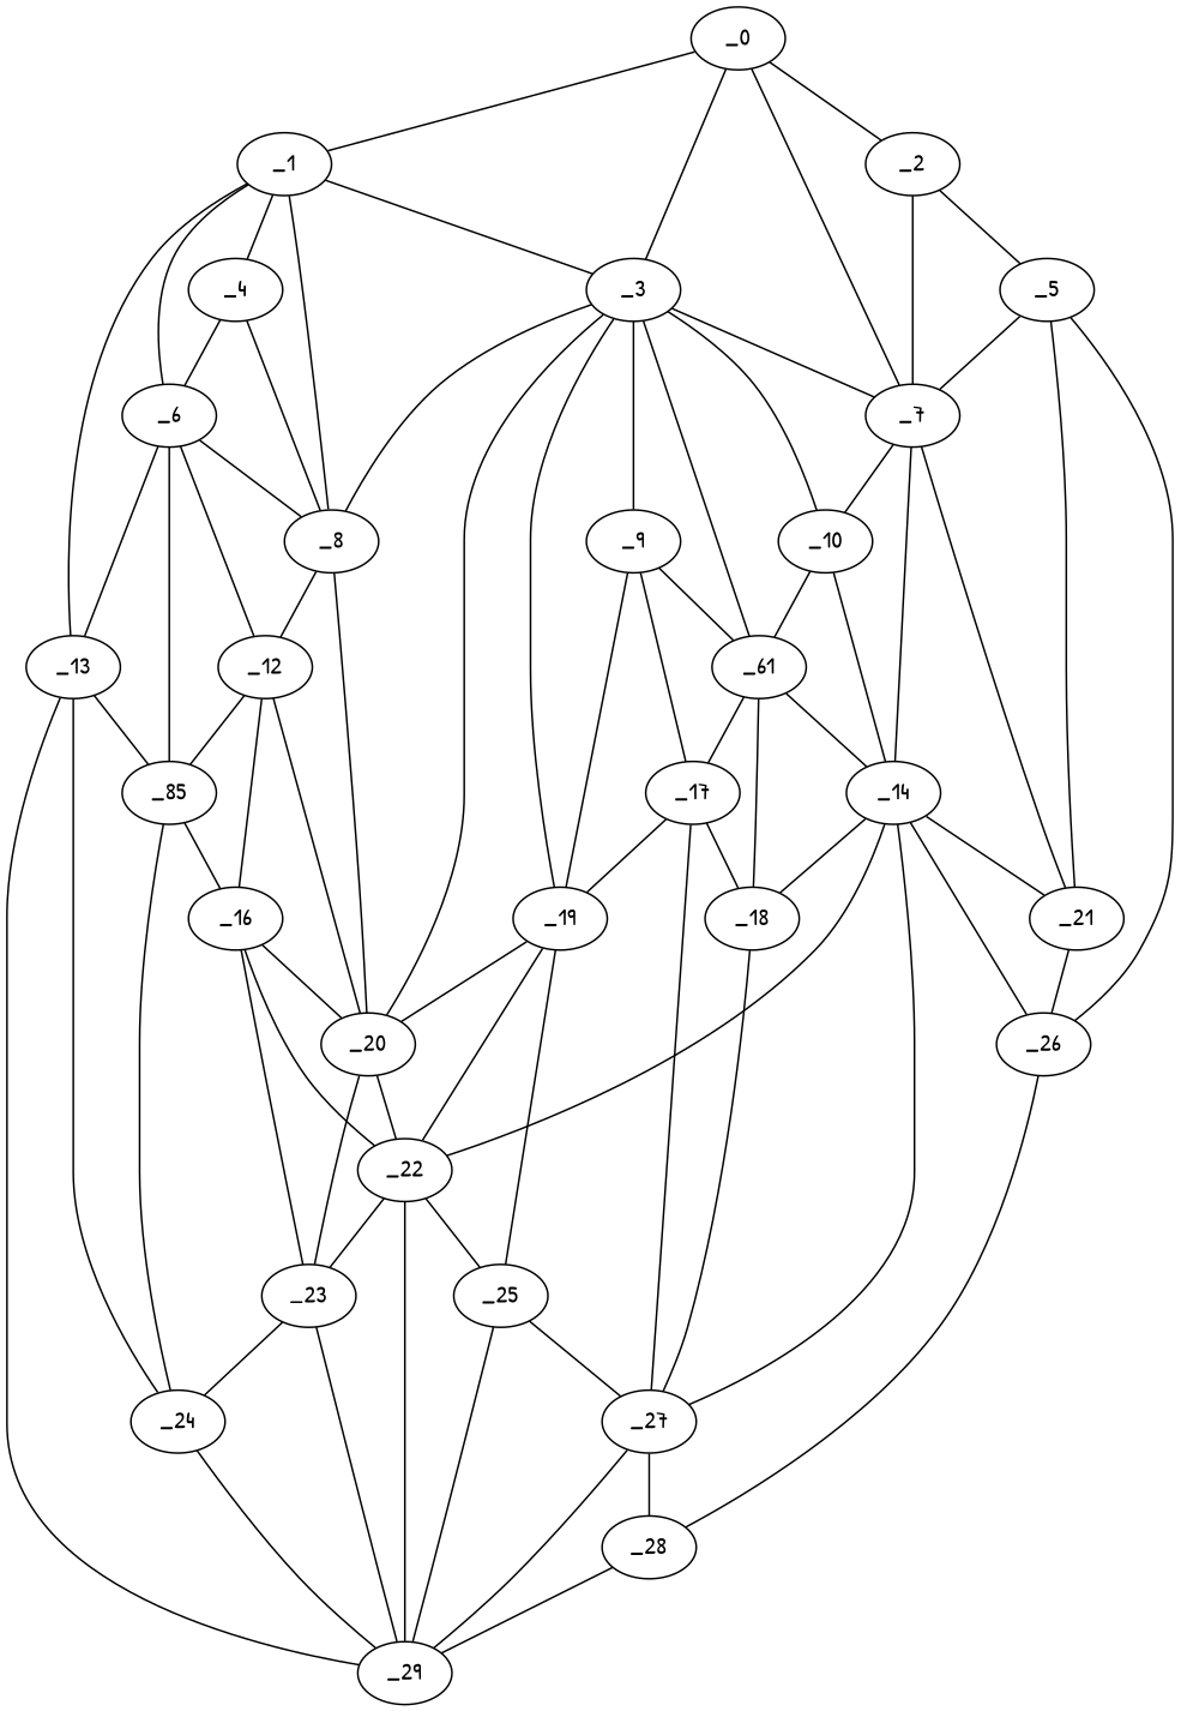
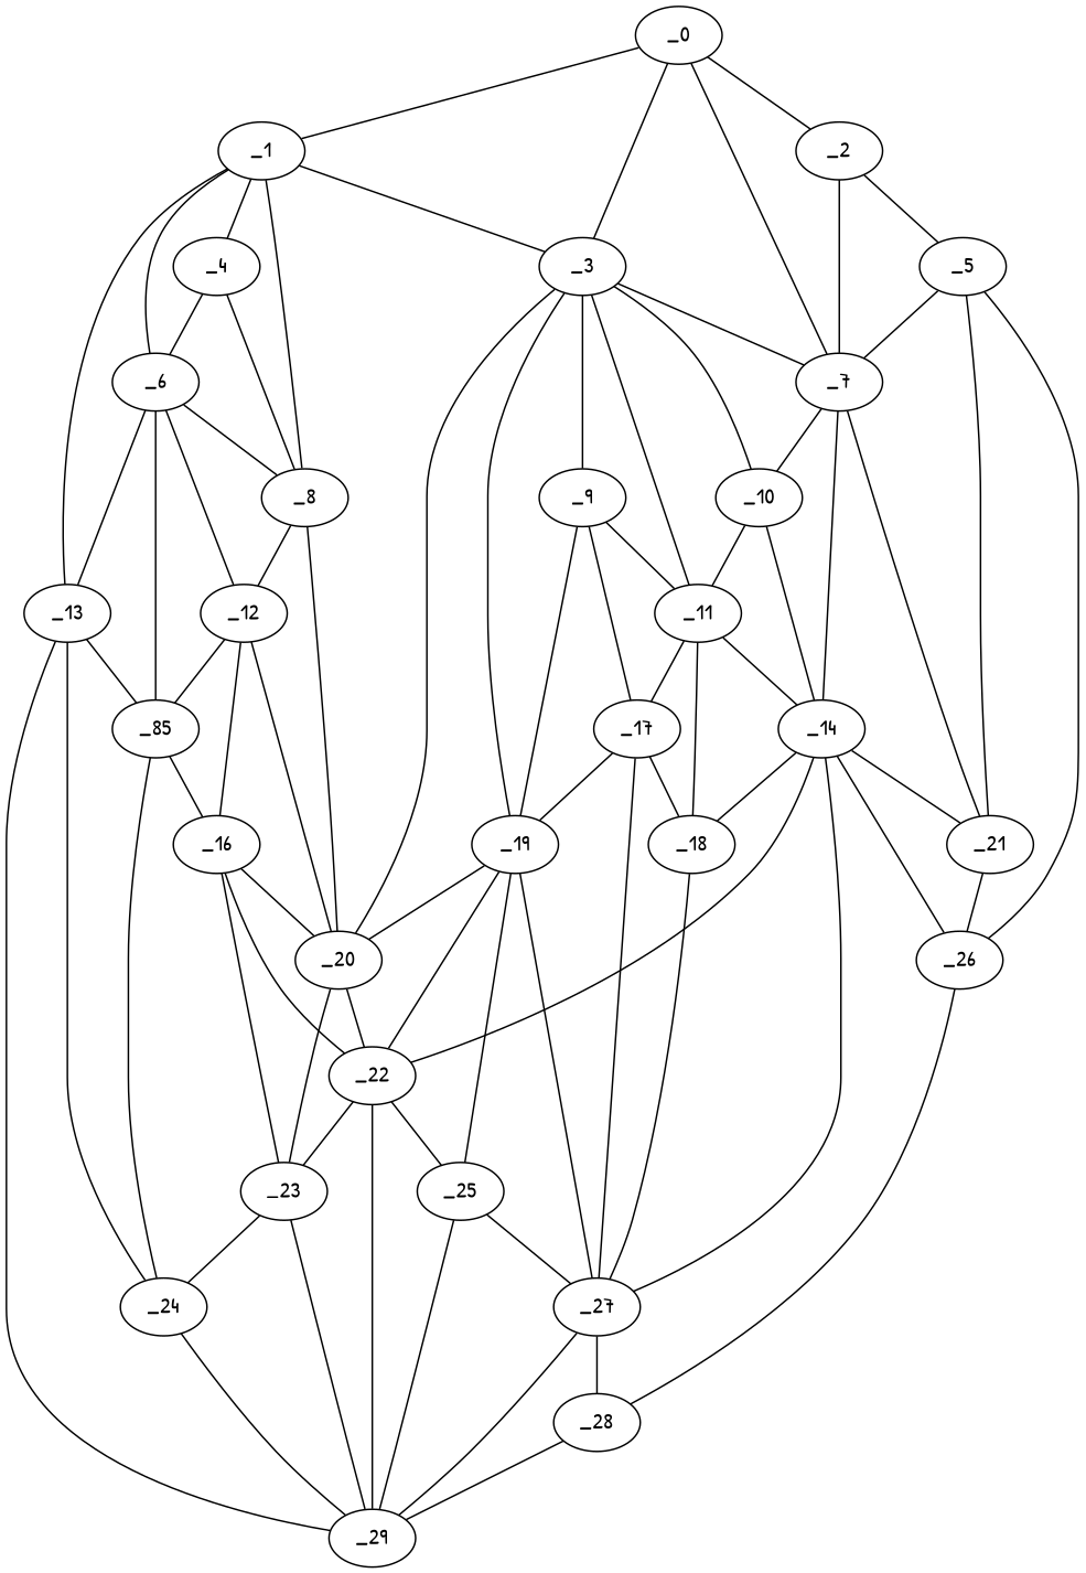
  graph {
    fontname="Patrick Hand"
    node [fontname="Patrick Hand" x=81 y=51]
    edge [fontname="Patrick Hand" valence=2]
    _0 [x=37 y=8]
    _1 [x=49 y=95]
    _2 [x=51 y=3]
    _3 [x=61]
    _7 [x=66 y=22]
    _4 [x=62 y=98]
    _6 [x=65 y=102]
    _8 [x=66 y=93]
    _13 [x=77 y=123]
    _5 [x=64 y=5]
    _9 [x=69]
    _10 [x=70 y=28]
-   _11 [x=70 y=45 label=_61]
+   _11 [x=70 y=45]
    _19 [y=61]
    _20 [y=81]
    _21 [x=82 y=11]
    _14 [x=78 y=29]
    _12 [x=74 y=93]
    n19 [label=_85 x=78 y=101]
    _24 [x=88 y=99]
    _29 [x=97 y=102]
    _26 [x=93 y=13]
    _17 [x=80 y=50]
    _18 [y=46]
    _27 [x=96 y=36]
    _22 [x=87 y=76]
    _25 [x=89 y=70]
    _23 [x=88 y=94]
    _16 [x=79 y=96]
    _28 [x=97 y=24]
    _0 -- _1 [valence=1]
    _0 -- _2 [valence=1]
    _0 -- _3
    _0 -- _7
    _1 -- _3
    _1 -- _4 [valence=1]
    _1 -- _6 [valence=1]
    _1 -- _8
    _1 -- _13 [valence=1]
    _2 -- _7
    _2 -- _5 [valence=1]
    _3 -- _7
-   _3 -- _8
    _3 -- _9
    _3 -- _10
    _3 -- _11
    _3 -- _19 [valence=1]
    _3 -- _20
    _7 -- _10 [valence=1]
    _7 -- _21
    _7 -- _14
    _4 -- _6
    _4 -- _8
    _6 -- _8
    _6 -- _13
    _6 -- _12
    _6 -- n19 [valence=1]
    _8 -- _20
    _8 -- _12
    _13 -- n19
    _13 -- _24
    _13 -- _29 [valence=1]
    _5 -- _7
    _5 -- _21
    _5 -- _26 [valence=1]
    _9 -- _11 [valence=1]
    _9 -- _19 [valence=1]
    _9 -- _17
    _10 -- _11
    _10 -- _14 [valence=1]
    _11 -- _14
    _11 -- _17
    _11 -- _18 [valence=1]
    _19 -- _20
+   _19 -- _27
    _19 -- _22
    _19 -- _25
    _20 -- _22
    _20 -- _23
    _21 -- _26
    _14 -- _21
    _14 -- _26
    _14 -- _18
    _14 -- _27
    _14 -- _22 [valence=1]
    _12 -- _20 [valence=1]
    _12 -- n19
    _12 -- _16
    n19 -- _24
    n19 -- _16
    _24 -- _29 [valence=1]
    _26 -- _28 [valence=1]
    _17 -- _19 [valence=1]
    _17 -- _18
    _17 -- _27
    _18 -- _27 [valence=1]
    _27 -- _29
    _27 -- _28
    _22 -- _29 [valence=1]
    _22 -- _25
    _22 -- _23
    _25 -- _29
    _25 -- _27
    _23 -- _24
    _23 -- _29
    _16 -- _20
    _16 -- _22
    _16 -- _23 [valence=1]
    _28 -- _29 [valence=1]
  }
